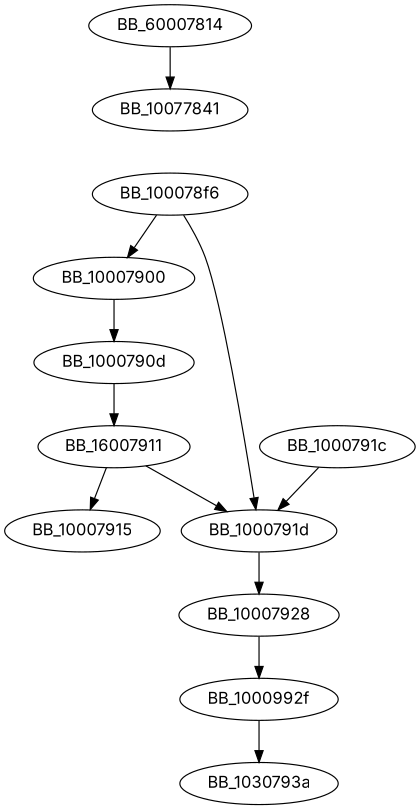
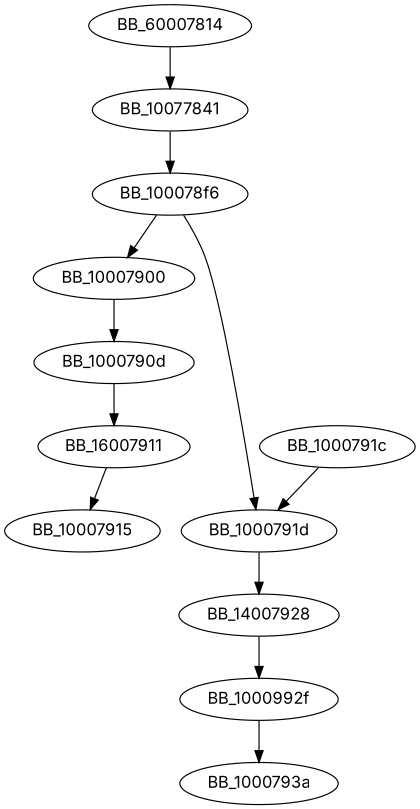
  digraph {
    fontname=Inter
    node [fontname=Inter]
    edge [fontname=Inter]
    n1 [label=BB_60007814]
    n2 [label=BB_10077841]
    BB_100078f6
    BB_10007900
    BB_1000791d
    BB_1000790d
    n7 [label=BB_16007911]
    BB_10007915
-   BB_10007928
+   BB_10007928 [label=BB_14007928]
    n10 [label=BB_1000992f]
    BB_1000791c
-   BB_1000793a [label=BB_1030793a]
+   BB_1000793a
    n1 -> n2
+   n2 -> BB_100078f6
    BB_100078f6 -> BB_10007900
    BB_100078f6 -> BB_1000791d
    BB_10007900 -> BB_1000790d
    BB_1000791d -> BB_10007928
    BB_1000790d -> n7
-   n7 -> BB_1000791d
    n7 -> BB_10007915
    BB_10007928 -> n10
    n10 -> BB_1000793a
    BB_1000791c -> BB_1000791d
  }
